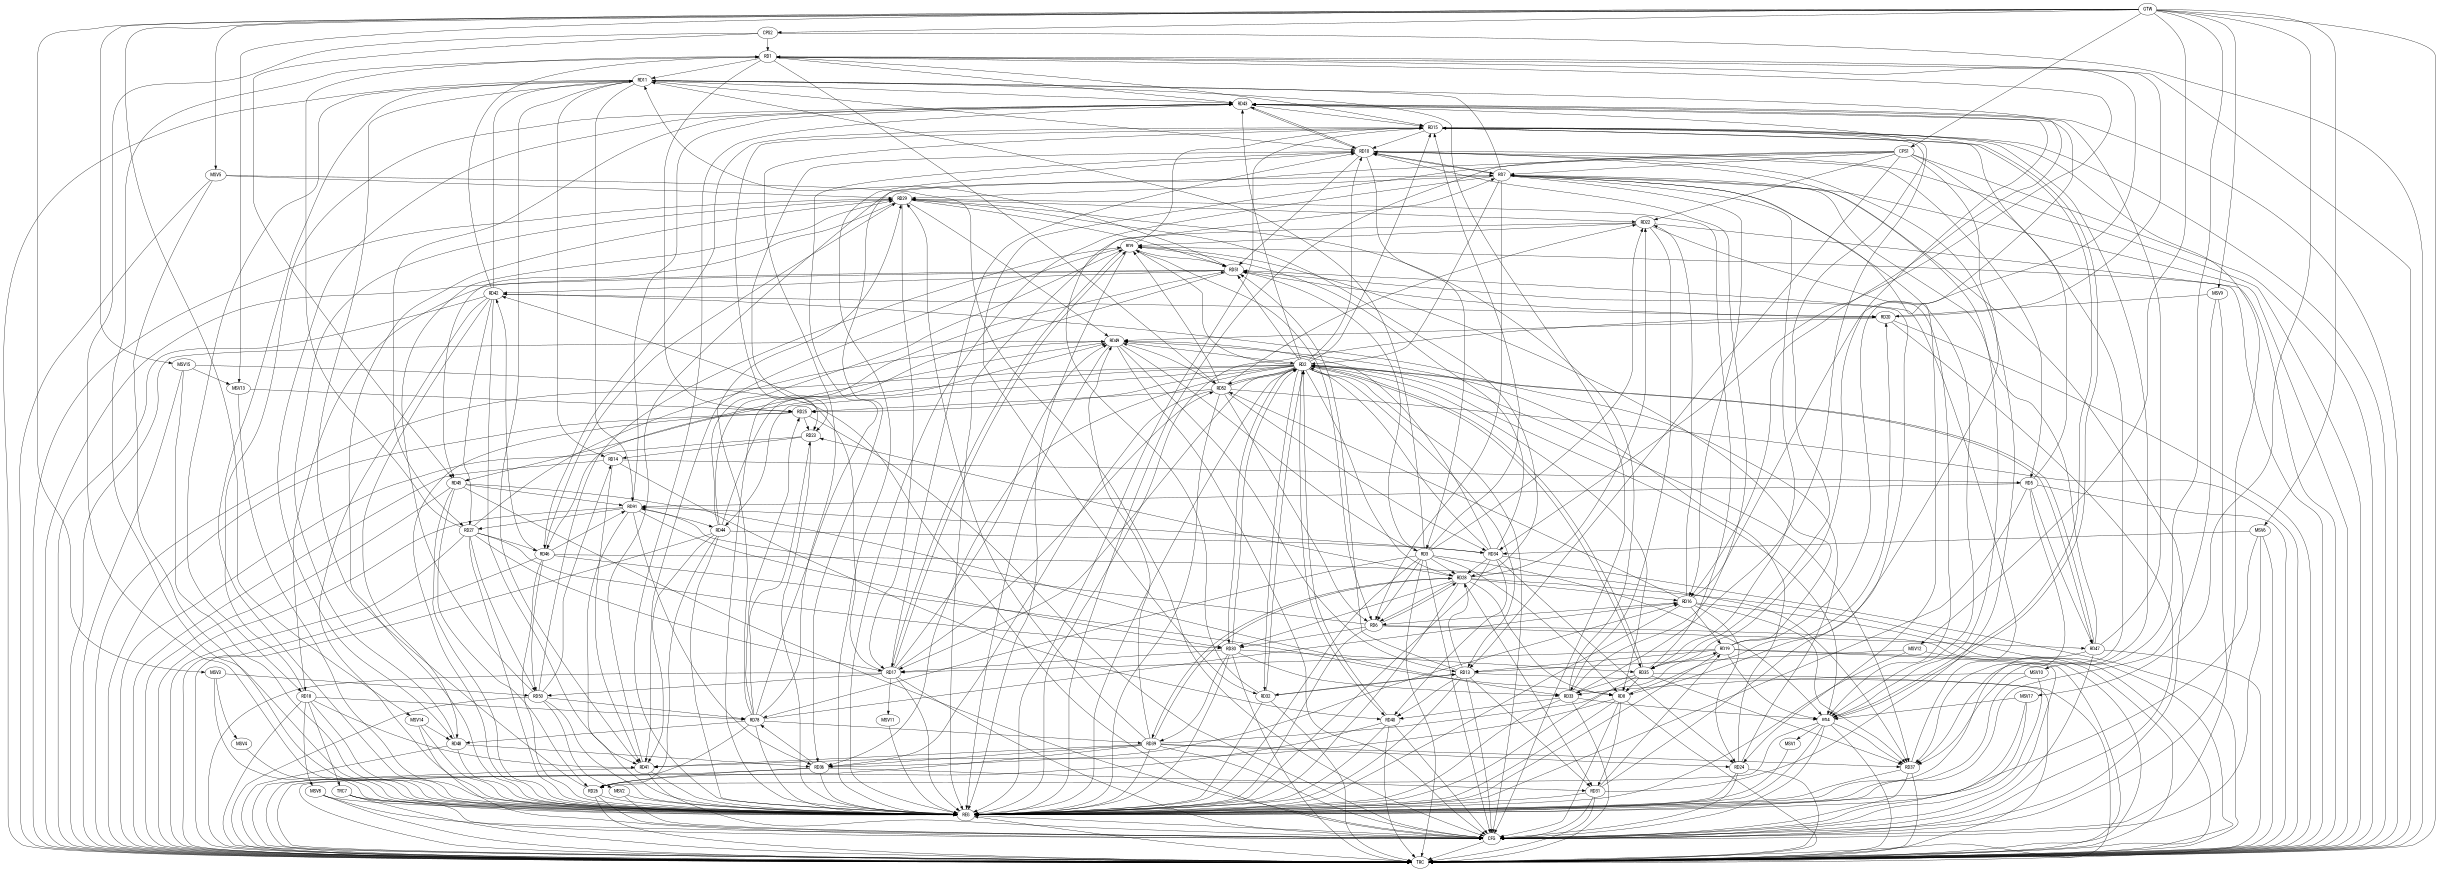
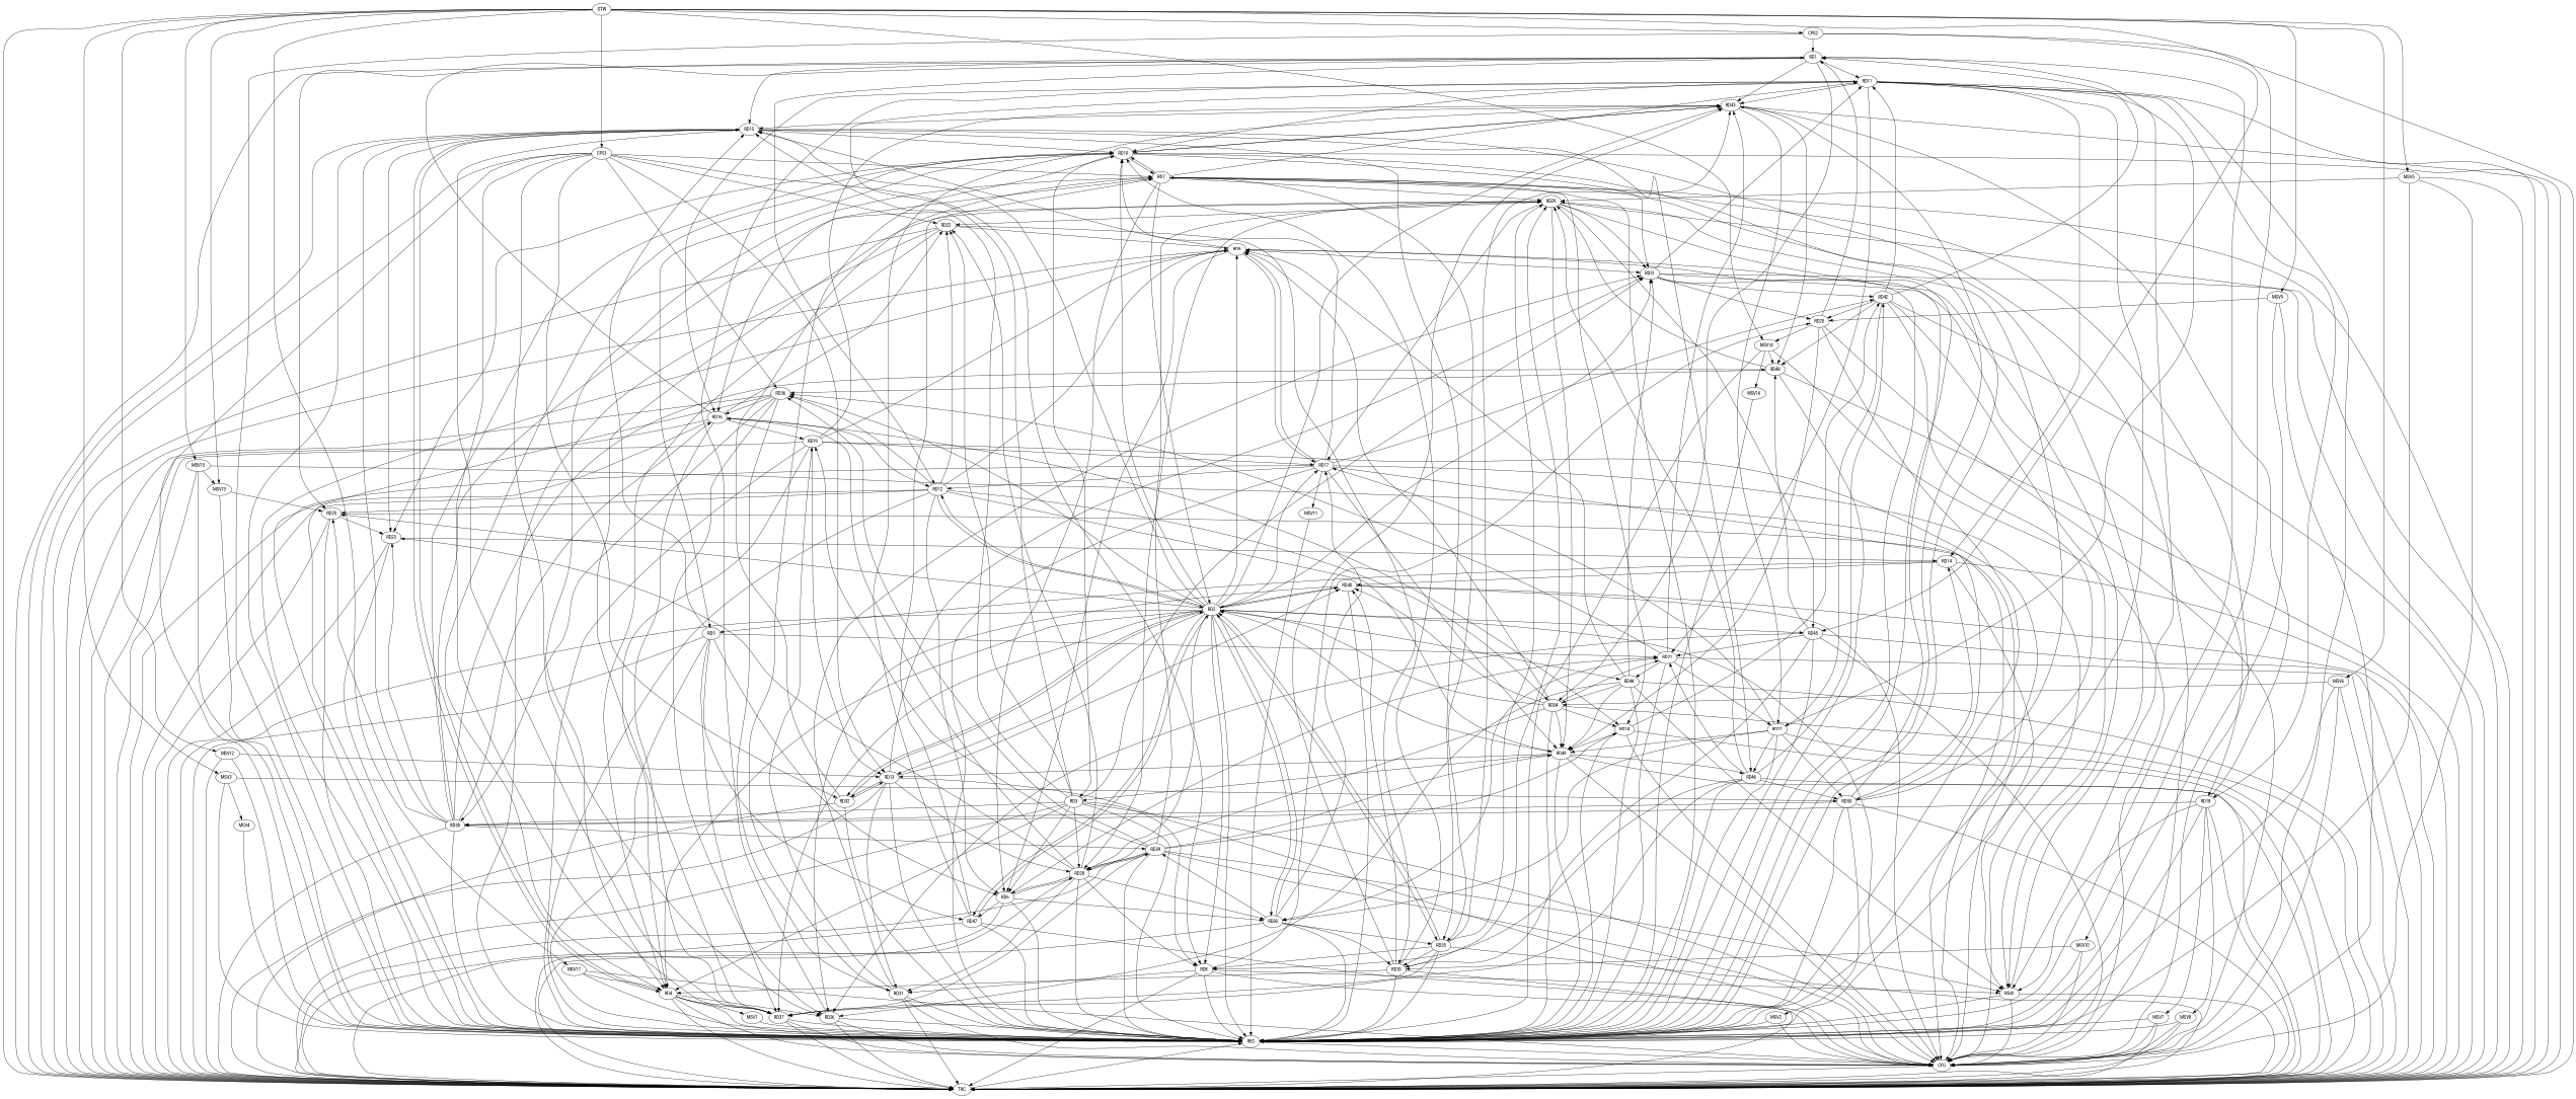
  strict digraph {
    fontname="Roboto Condensed"
    node [fontname="Roboto Condensed"]
    edge [fontname="Roboto Condensed"]
    n1 [label=RD1]
    n2 [label=RD11]
-   n3 [label=RD52]
+   n3 [label=RD12]
    n4 [label=RD15]
    n5 [label=RD25]
    n6 [label=RD34]
    n7 [label=RD43]
    n8 [label=REG]
    n9 [label=TRC]
    n10 [label=RD10]
    n11 [label=CFG]
-   n12 [label=RD91]
+   n12 [label=RD21]
    n13 [label=RD16]
    n14 [label=RD41]
    n15 [label=RD14]
    n16 [label=RD18]
    n17 [label=RD2]
    n18 [label=RD9]
    n19 [label=RD36]
    n20 [label=RD6]
    n21 [label=RD22]
    n22 [label=RD49]
    n23 [label=RD4]
    n24 [label=RD35]
    n25 [label=RD37]
    n26 [label=RD23]
    n27 [label=RD46]
    n28 [label=RD28]
    n29 [label=RD40]
    n30 [label=RD24]
    n31 [label=RD27]
    n32 [label=RD48]
    n33 [label=RD8]
    n34 [label=RD13]
    n35 [label=RD17]
    n36 [label=RD30]
    n37 [label=RD32]
    n38 [label=RD44]
    n39 [label=RD45]
    n40 [label=RD47]
    n41 [label=RD51]
    n42 [label=RD26]
    n43 [label=MSV1]
    n44 [label=RD20]
    n45 [label=RD31]
    n46 [label=RD3]
    n47 [label=RD5]
    n48 [label=RD7]
    n49 [label=RD42]
    n50 [label=RD50]
    n51 [label=MSV11]
    n52 [label=RD39]
    n53 [label=RD33]
    n54 [label=RD29]
-   n55 [label=RD78]
+   n55 [label=RD38]
    n56 [label=RD19]
-   n57 [label=TRC7]
+   n57 [label=MSV7]
    n58 [label=MSV8]
    n59 [label=MSV2]
    n60 [label=CPS1]
    n61 [label=CPS2]
    n62 [label=GTW]
    n63 [label=MSV3]
    n64 [label=MSV5]
    n65 [label=MSV6]
    n66 [label=MSV9]
    n67 [label=MSV10]
    n68 [label=MSV12]
    n69 [label=MSV13]
    n70 [label=MSV14]
    n71 [label=MSV15]
    n72 [label=MSV17]
    n73 [label=MSV4]
+   n74 [label=MSV16]
    n1 -> n2
    n1 -> n3
    n1 -> n4
    n1 -> n5
    n1 -> n6
    n1 -> n7
    n1 -> n8
    n1 -> n9
    n2 -> n7
    n2 -> n8
    n2 -> n9
    n2 -> n10
    n2 -> n11
    n2 -> n12
    n2 -> n13
    n2 -> n14
    n2 -> n15
    n2 -> n16
    n3 -> n5
    n3 -> n6
    n3 -> n8
    n3 -> n9
    n3 -> n17
    n3 -> n18
    n3 -> n19
    n3 -> n20
    n3 -> n21
    n3 -> n22
    n4 -> n8
    n4 -> n9
    n4 -> n10
    n4 -> n11
    n4 -> n23
    n4 -> n24
    n4 -> n25
    n4 -> n26
    n4 -> n27
    n5 -> n8
    n5 -> n9
    n5 -> n11
    n5 -> n26
    n6 -> n8
    n6 -> n9
    n6 -> n12
    n6 -> n17
    n6 -> n18
    n6 -> n22
    n6 -> n28
    n6 -> n29
    n6 -> n30
    n7 -> n4
    n7 -> n8
    n7 -> n9
    n7 -> n10
    n7 -> n31
    n7 -> n32
    n8 -> n11
    n9 -> n8
    n10 -> n7
    n10 -> n8
    n10 -> n9
    n10 -> n23
    n10 -> n26
    n10 -> n41
    n10 -> n46
    n10 -> n47
    n10 -> n48
    n11 -> n9
    n12 -> n7
    n12 -> n8
    n12 -> n9
    n12 -> n19
    n12 -> n31
    n12 -> n36
    n12 -> n38
    n13 -> n1
    n13 -> n3
    n13 -> n8
    n13 -> n9
    n13 -> n21
    n13 -> n25
    n13 -> n30
    n13 -> n56
    n14 -> n8
    n14 -> n9
    n14 -> n11
    n14 -> n48
    n15 -> n9
    n15 -> n14
    n15 -> n29
    n15 -> n47
    n16 -> n7
    n16 -> n8
    n16 -> n9
    n16 -> n14
    n16 -> n55
    n16 -> n57
    n16 -> n58
    n17 -> n3
    n17 -> n4
    n17 -> n5
    n17 -> n7
    n17 -> n8
    n17 -> n9
    n17 -> n10
    n17 -> n11
    n17 -> n18
    n17 -> n19
    n17 -> n23
    n17 -> n24
    n17 -> n25
    n17 -> n28
    n17 -> n29
    n17 -> n33
    n17 -> n34
    n17 -> n35
    n17 -> n36
    n17 -> n37
    n17 -> n38
    n17 -> n39
    n17 -> n40
    n17 -> n41
    n18 -> n4
    n18 -> n8
    n18 -> n9
    n18 -> n14
    n18 -> n20
    n18 -> n35
    n18 -> n41
    n19 -> n8
    n19 -> n9
    n19 -> n13
    n19 -> n42
    n19 -> n45
    n19 -> n55
    n20 -> n8
    n20 -> n9
    n20 -> n12
    n20 -> n28
    n20 -> n36
    n20 -> n40
    n21 -> n8
    n21 -> n9
    n21 -> n18
    n21 -> n23
    n21 -> n53
    n22 -> n8
    n22 -> n9
    n22 -> n11
    n22 -> n17
    n22 -> n27
    n22 -> n34
    n22 -> n46
    n23 -> n4
    n23 -> n8
    n23 -> n9
    n23 -> n11
    n23 -> n25
    n23 -> n42
    n23 -> n43
    n24 -> n7
    n24 -> n8
    n24 -> n9
    n24 -> n17
    n24 -> n25
    n24 -> n33
    n24 -> n53
    n24 -> n54
    n25 -> n8
    n25 -> n9
    n25 -> n11
-   n25 -> n41
+   n25 -> n54
    n26 -> n8
    n26 -> n9
    n26 -> n15
    n27 -> n8
    n27 -> n9
    n27 -> n12
    n27 -> n25
    n27 -> n33
    n27 -> n49
    n27 -> n50
    n27 -> n54
    n28 -> n8
    n28 -> n9
    n28 -> n13
    n28 -> n20
    n28 -> n21
    n28 -> n26
    n28 -> n33
    n28 -> n36
    n28 -> n45
    n28 -> n52
    n29 -> n8
    n29 -> n9
    n29 -> n11
    n29 -> n17
    n29 -> n42
    n30 -> n8
    n30 -> n9
    n30 -> n11
    n30 -> n22
    n30 -> n49
    n31 -> n1
    n31 -> n8
    n31 -> n9
    n31 -> n22
    n31 -> n27
    n31 -> n35
    n31 -> n36
    n31 -> n50
    n32 -> n8
    n32 -> n9
    n32 -> n19
    n32 -> n54
    n33 -> n8
    n33 -> n9
    n33 -> n11
    n33 -> n14
    n33 -> n44
    n33 -> n45
    n34 -> n8
    n34 -> n9
    n34 -> n11
    n34 -> n28
    n34 -> n29
    n34 -> n37
    n34 -> n41
    n34 -> n45
    n35 -> n3
    n35 -> n8
    n35 -> n9
    n35 -> n10
    n35 -> n11
    n35 -> n18
    n35 -> n22
    n35 -> n49
    n35 -> n50
    n35 -> n51
    n36 -> n8
    n36 -> n9
    n36 -> n17
    n36 -> n24
    n36 -> n35
    n36 -> n52
    n36 -> n53
    n37 -> n8
    n37 -> n9
    n37 -> n17
    n37 -> n34
    n37 -> n48
    n38 -> n6
    n38 -> n8
    n38 -> n9
    n38 -> n14
    n38 -> n18
    n38 -> n22
    n38 -> n41
    n38 -> n42
    n39 -> n8
    n39 -> n9
    n39 -> n11
    n39 -> n12
+   n39 -> n32
    n39 -> n42
    n39 -> n53
    n40 -> n7
    n40 -> n8
    n40 -> n9
    n40 -> n11
    n40 -> n17
    n40 -> n48
    n41 -> n2
    n41 -> n8
    n41 -> n9
    n41 -> n16
    n41 -> n44
    n41 -> n49
    n42 -> n2
    n42 -> n8
    n42 -> n9
    n42 -> n11
    n43 -> n8
    n44 -> n1
    n44 -> n8
-   n44 -> n9
+   n44 -> n70
    n44 -> n11
    n44 -> n22
    n45 -> n8
    n45 -> n9
    n45 -> n10
    n45 -> n11
    n45 -> n41
    n45 -> n56
    n46 -> n2
    n46 -> n4
    n46 -> n8
    n46 -> n9
    n46 -> n11
    n46 -> n20
    n46 -> n21
    n46 -> n23
    n46 -> n28
    n46 -> n33
    n46 -> n41
    n46 -> n55
    n47 -> n4
    n47 -> n8
    n47 -> n9
    n47 -> n12
-   n13 -> n20
+   n47 -> n20
    n47 -> n25
    n47 -> n40
    n48 -> n2
    n48 -> n8
    n48 -> n9
    n48 -> n10
    n48 -> n11
    n48 -> n13
    n48 -> n17
    n48 -> n20
    n48 -> n23
    n48 -> n24
    n48 -> n30
    n48 -> n54
    n49 -> n1
    n49 -> n2
    n49 -> n8
    n49 -> n9
    n49 -> n14
    n49 -> n31
    n49 -> n32
    n49 -> n44
    n50 -> n8
    n50 -> n9
    n50 -> n15
    n50 -> n18
    n50 -> n54
    n50 -> n55
    n50 -> n59
    n51 -> n8
    n52 -> n8
    n52 -> n9
    n52 -> n11
    n52 -> n14
    n52 -> n19
    n52 -> n22
    n52 -> n25
    n52 -> n28
    n52 -> n30
    n52 -> n54
    n52 -> n56
    n53 -> n7
    n53 -> n8
    n53 -> n9
    n53 -> n10
    n53 -> n23
    n53 -> n29
    n53 -> n54
    n54 -> n8
    n54 -> n9
    n54 -> n21
    n54 -> n22
    n54 -> n28
    n54 -> n35
    n54 -> n39
    n54 -> n41
    n55 -> n4
    n55 -> n5
    n55 -> n8
    n55 -> n9
    n55 -> n10
    n55 -> n13
    n55 -> n26
    n55 -> n32
    n55 -> n52
    n55 -> n54
    n56 -> n7
    n56 -> n8
    n56 -> n9
    n56 -> n11
    n56 -> n18
    n56 -> n23
    n56 -> n34
    n56 -> n35
    n57 -> n8
    n57 -> n9
    n57 -> n11
    n58 -> n8
    n58 -> n9
    n58 -> n11
    n59 -> n8
    n59 -> n11
    n60 -> n8
    n60 -> n9
    n60 -> n19
    n60 -> n21
    n60 -> n25
    n60 -> n33
    n60 -> n34
    n60 -> n37
+   n60 -> n42
    n60 -> n48
    n61 -> n1
    n61 -> n8
    n61 -> n9
    n61 -> n39
    n62 -> n9
    n62 -> n60
    n62 -> n61
    n62 -> n63
    n62 -> n64
    n62 -> n65
    n62 -> n66
    n62 -> n67
    n62 -> n68
    n62 -> n69
    n62 -> n70
    n62 -> n71
    n62 -> n72
    n63 -> n8
    n63 -> n50
    n63 -> n73
    n64 -> n8
    n64 -> n9
    n64 -> n11
    n64 -> n54
    n65 -> n6
    n65 -> n8
    n65 -> n9
    n65 -> n11
    n66 -> n8
    n66 -> n11
    n66 -> n44
    n67 -> n8
    n67 -> n11
    n67 -> n53
    n68 -> n8
    n68 -> n9
    n68 -> n34
    n69 -> n5
    n69 -> n8
    n70 -> n8
    n70 -> n11
    n70 -> n32
+   n70 -> n74
    n71 -> n8
    n71 -> n9
    n71 -> n11
    n71 -> n69
    n72 -> n8
    n72 -> n11
    n72 -> n23
    n73 -> n8
+   n74 -> n8
  }
